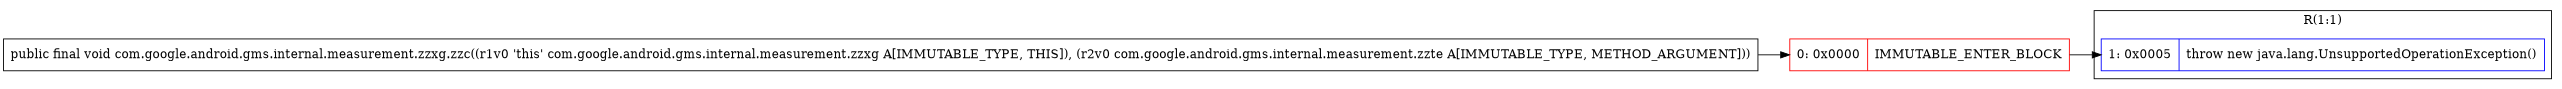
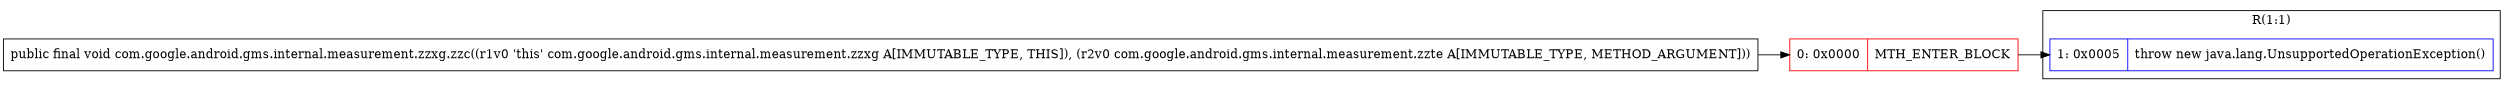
  digraph {
    rankdir=LR
    node [shape=record]
    n1 [color=blue label="{1\:\ 0x0005|throw new java.lang.UnsupportedOperationException()\l}"]
-   n2 [color=red label="{0\:\ 0x0000|IMMUTABLE_ENTER_BLOCK\l}"]
+   n2 [color=red label="{0\:\ 0x0000|MTH_ENTER_BLOCK\l}"]
    n3 [label="{public final void com.google.android.gms.internal.measurement.zzxg.zzc((r1v0 'this' com.google.android.gms.internal.measurement.zzxg A[IMMUTABLE_TYPE, THIS]), (r2v0 com.google.android.gms.internal.measurement.zzte A[IMMUTABLE_TYPE, METHOD_ARGUMENT])) }"]
    subgraph cluster_1 {
      label="R(1:1)"
      n1
    }
    n2 -> n1
    n3 -> n2
  }
